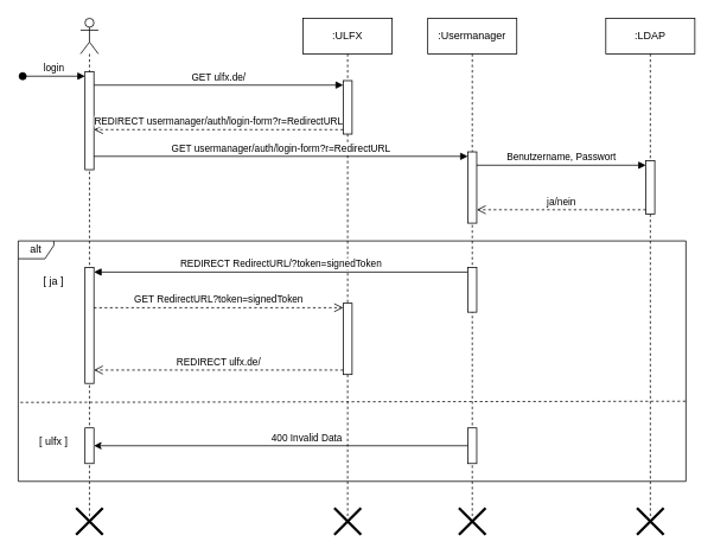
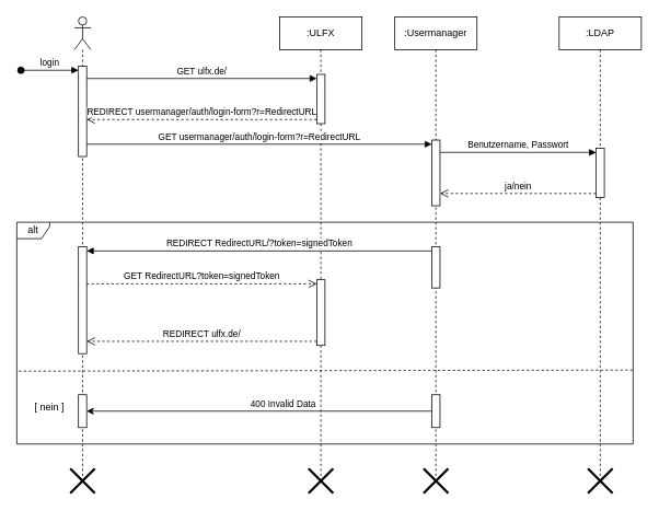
  <mxCell id="0" />
  <mxCell id="1" parent="0" />
  <mxCell id="2" value="" style="shape=umlLifeline;perimeter=lifelinePerimeter;whiteSpace=wrap;html=1;container=1;dropTarget=0;collapsible=0;recursiveResize=0;outlineConnect=0;portConstraint=eastwest;newEdgeStyle={&quot;curved&quot;:0,&quot;rounded&quot;:0};participant=umlActor;" parent="1" vertex="1"><mxGeometry x="90" y="20" width="20" height="560" as="geometry" /></mxCell>
  <mxCell id="3" value="" style="html=1;points=[[0,0,0,0,5],[0,1,0,0,-5],[1,0,0,0,5],[1,1,0,0,-5]];perimeter=orthogonalPerimeter;outlineConnect=0;targetShapes=umlLifeline;portConstraint=eastwest;newEdgeStyle={&quot;curved&quot;:0,&quot;rounded&quot;:0};" parent="2" vertex="1"><mxGeometry x="5" y="60" width="10" height="110" as="geometry" /></mxCell>
  <mxCell id="4" value="login" style="html=1;verticalAlign=bottom;startArrow=oval;endArrow=block;startSize=8;curved=0;rounded=0;entryX=0;entryY=0;entryDx=0;entryDy=5;" parent="2" target="3" edge="1"><mxGeometry relative="1" as="geometry"><mxPoint x="-65" y="65" as="sourcePoint" /></mxGeometry></mxCell>
  <mxCell id="5" value=":ULFX" style="shape=umlLifeline;perimeter=lifelinePerimeter;whiteSpace=wrap;html=1;container=1;dropTarget=0;collapsible=0;recursiveResize=0;outlineConnect=0;portConstraint=eastwest;newEdgeStyle={&quot;curved&quot;:0,&quot;rounded&quot;:0};" parent="1" vertex="1"><mxGeometry x="340" y="20" width="100" height="560" as="geometry" /></mxCell>
  <mxCell id="6" value="" style="html=1;points=[[0,0,0,0,5],[0,1,0,0,-5],[1,0,0,0,5],[1,1,0,0,-5]];perimeter=orthogonalPerimeter;outlineConnect=0;targetShapes=umlLifeline;portConstraint=eastwest;newEdgeStyle={&quot;curved&quot;:0,&quot;rounded&quot;:0};" parent="5" vertex="1"><mxGeometry x="45" y="70" width="10" height="60" as="geometry" /></mxCell>
  <mxCell id="7" value=":Usermanager" style="shape=umlLifeline;perimeter=lifelinePerimeter;whiteSpace=wrap;html=1;container=1;dropTarget=0;collapsible=0;recursiveResize=0;outlineConnect=0;portConstraint=eastwest;newEdgeStyle={&quot;curved&quot;:0,&quot;rounded&quot;:0};" parent="1" vertex="1"><mxGeometry x="480" y="20" width="100" height="560" as="geometry" /></mxCell>
  <mxCell id="8" value="" style="html=1;points=[[0,0,0,0,5],[0,1,0,0,-5],[1,0,0,0,5],[1,1,0,0,-5]];perimeter=orthogonalPerimeter;outlineConnect=0;targetShapes=umlLifeline;portConstraint=eastwest;newEdgeStyle={&quot;curved&quot;:0,&quot;rounded&quot;:0};" parent="7" vertex="1"><mxGeometry x="45" y="150" width="10" height="80" as="geometry" /></mxCell>
  <mxCell id="9" value="" style="html=1;points=[[0,0,0,0,5],[0,1,0,0,-5],[1,0,0,0,5],[1,1,0,0,-5]];perimeter=orthogonalPerimeter;outlineConnect=0;targetShapes=umlLifeline;portConstraint=eastwest;newEdgeStyle={&quot;curved&quot;:0,&quot;rounded&quot;:0};" parent="7" vertex="1"><mxGeometry x="45" y="460" width="10" height="40" as="geometry" /></mxCell>
  <mxCell id="10" value="GET ulfx.de/" style="html=1;verticalAlign=bottom;endArrow=block;curved=0;rounded=0;entryX=0;entryY=0;entryDx=0;entryDy=5;" parent="1" source="3" target="6" edge="1"><mxGeometry relative="1" as="geometry"><mxPoint x="110" y="95" as="sourcePoint" /></mxGeometry></mxCell>
  <mxCell id="11" value="REDIRECT usermanager/auth/login-form?r=RedirectURL" style="html=1;verticalAlign=bottom;endArrow=open;dashed=1;endSize=8;curved=0;rounded=0;exitX=0;exitY=1;exitDx=0;exitDy=-5;" parent="1" source="6" target="3" edge="1"><mxGeometry relative="1" as="geometry"><mxPoint x="110" y="165" as="targetPoint" /><mxPoint as="offset" /></mxGeometry></mxCell>
  <mxCell id="12" value="GET usermanager/auth/login-form?r=RedirectURL" style="html=1;verticalAlign=bottom;endArrow=block;curved=0;rounded=0;entryX=0;entryY=0;entryDx=0;entryDy=5;" parent="1" source="3" target="8" edge="1"><mxGeometry relative="1" as="geometry"><mxPoint x="805" y="175" as="sourcePoint" /></mxGeometry></mxCell>
  <mxCell id="13" value=":LDAP" style="shape=umlLifeline;perimeter=lifelinePerimeter;whiteSpace=wrap;html=1;container=1;dropTarget=0;collapsible=0;recursiveResize=0;outlineConnect=0;portConstraint=eastwest;newEdgeStyle={&quot;curved&quot;:0,&quot;rounded&quot;:0};" parent="1" vertex="1"><mxGeometry x="680" y="20" width="100" height="560" as="geometry" /></mxCell>
  <mxCell id="14" value="" style="html=1;points=[[0,0,0,0,5],[0,1,0,0,-5],[1,0,0,0,5],[1,1,0,0,-5]];perimeter=orthogonalPerimeter;outlineConnect=0;targetShapes=umlLifeline;portConstraint=eastwest;newEdgeStyle={&quot;curved&quot;:0,&quot;rounded&quot;:0};" parent="13" vertex="1"><mxGeometry x="45" y="160" width="10" height="60" as="geometry" /></mxCell>
  <mxCell id="15" value="Benutzername, Passwort" style="html=1;verticalAlign=bottom;endArrow=block;curved=0;rounded=0;entryX=0;entryY=0;entryDx=0;entryDy=5;" parent="1" source="8" target="14" edge="1"><mxGeometry relative="1" as="geometry"><mxPoint x="775" y="205" as="sourcePoint" /></mxGeometry></mxCell>
  <mxCell id="16" value="ja/nein" style="html=1;verticalAlign=bottom;endArrow=open;dashed=1;endSize=8;curved=0;rounded=0;exitX=0;exitY=1;exitDx=0;exitDy=-5;" parent="1" source="14" target="8" edge="1"><mxGeometry relative="1" as="geometry"><mxPoint x="775" y="275" as="targetPoint" /></mxGeometry></mxCell>
  <mxCell id="17" value="alt" style="shape=umlFrame;whiteSpace=wrap;html=1;pointerEvents=0;width=40;height=20;" parent="1" vertex="1"><mxGeometry x="20" y="270" width="750" height="270" as="geometry" /></mxCell>
- <mxCell id="18" value="[ ja ]" style="text;html=1;align=center;verticalAlign=middle;whiteSpace=wrap;rounded=0;" parent="1" vertex="1"><mxGeometry x="30" y="300" width="60" height="30" as="geometry" /></mxCell>
  <mxCell id="19" value="" style="html=1;points=[[0,0,0,0,5],[0,1,0,0,-5],[1,0,0,0,5],[1,1,0,0,-5]];perimeter=orthogonalPerimeter;outlineConnect=0;targetShapes=umlLifeline;portConstraint=eastwest;newEdgeStyle={&quot;curved&quot;:0,&quot;rounded&quot;:0};" parent="1" vertex="1"><mxGeometry x="95" y="300" width="10" height="130" as="geometry" /></mxCell>
  <mxCell id="20" value="REDIRECT RedirectURL/?token=signedToken" style="html=1;verticalAlign=bottom;endArrow=block;curved=0;rounded=0;entryX=1;entryY=0;entryDx=0;entryDy=5;exitX=0;exitY=0;exitDx=0;exitDy=5;exitPerimeter=0;" parent="1" source="22" target="19" edge="1"><mxGeometry relative="1" as="geometry"><mxPoint x="175" y="305" as="sourcePoint" /></mxGeometry></mxCell>
  <mxCell id="21" value="GET RedirectURL?token=signedToken" style="html=1;verticalAlign=bottom;endArrow=open;dashed=1;endSize=8;curved=0;rounded=0;entryX=0;entryY=0;entryDx=0;entryDy=5;entryPerimeter=0;" parent="1" source="19" target="23" edge="1"><mxGeometry relative="1" as="geometry"><mxPoint x="175" y="375" as="targetPoint" /></mxGeometry></mxCell>
  <mxCell id="22" value="" style="html=1;points=[[0,0,0,0,5],[0,1,0,0,-5],[1,0,0,0,5],[1,1,0,0,-5]];perimeter=orthogonalPerimeter;outlineConnect=0;targetShapes=umlLifeline;portConstraint=eastwest;newEdgeStyle={&quot;curved&quot;:0,&quot;rounded&quot;:0};" parent="1" vertex="1"><mxGeometry x="525" y="300" width="10" height="50" as="geometry" /></mxCell>
  <mxCell id="23" value="" style="html=1;points=[[0,0,0,0,5],[0,1,0,0,-5],[1,0,0,0,5],[1,1,0,0,-5]];perimeter=orthogonalPerimeter;outlineConnect=0;targetShapes=umlLifeline;portConstraint=eastwest;newEdgeStyle={&quot;curved&quot;:0,&quot;rounded&quot;:0};" parent="1" vertex="1"><mxGeometry x="385" y="340" width="10" height="80" as="geometry" /></mxCell>
  <mxCell id="24" value="REDIRECT ulfx.de/" style="html=1;verticalAlign=bottom;endArrow=open;dashed=1;endSize=8;curved=0;rounded=0;exitX=0;exitY=1;exitDx=0;exitDy=-5;" parent="1" source="23" target="19" edge="1"><mxGeometry relative="1" as="geometry"><mxPoint x="315" y="415" as="targetPoint" /></mxGeometry></mxCell>
  <mxCell id="25" value="" style="endArrow=none;dashed=1;html=1;rounded=0;exitX=0.003;exitY=0.516;exitDx=0;exitDy=0;exitPerimeter=0;" parent="1" edge="1"><mxGeometry width="50" height="50" relative="1" as="geometry"><mxPoint x="22.46" y="451.32" as="sourcePoint" /><mxPoint x="770" y="450" as="targetPoint" /></mxGeometry></mxCell>
- <mxCell id="26" value="[ ulfx ]" style="text;html=1;align=center;verticalAlign=middle;whiteSpace=wrap;rounded=0;" parent="1" vertex="1"><mxGeometry x="30" y="480" width="60" height="30" as="geometry" /></mxCell>
+ <mxCell id="26" value="[ nein ]" style="text;html=1;align=center;verticalAlign=middle;whiteSpace=wrap;rounded=0;" parent="1" vertex="1"><mxGeometry x="30" y="480" width="60" height="30" as="geometry" /></mxCell>
  <mxCell id="27" value="" style="html=1;points=[[0,0,0,0,5],[0,1,0,0,-5],[1,0,0,0,5],[1,1,0,0,-5]];perimeter=orthogonalPerimeter;outlineConnect=0;targetShapes=umlLifeline;portConstraint=eastwest;newEdgeStyle={&quot;curved&quot;:0,&quot;rounded&quot;:0};" parent="1" vertex="1"><mxGeometry x="95" y="480" width="10" height="40" as="geometry" /></mxCell>
  <mxCell id="28" style="edgeStyle=orthogonalEdgeStyle;rounded=0;orthogonalLoop=1;jettySize=auto;html=1;curved=0;" parent="1" source="9" target="27" edge="1"><mxGeometry relative="1" as="geometry" /></mxCell>
  <mxCell id="29" value="400 Invalid Data" style="edgeLabel;html=1;align=center;verticalAlign=middle;resizable=0;points=[];" parent="28" vertex="1" connectable="0"><mxGeometry x="-0.135" y="1" relative="1" as="geometry"><mxPoint y="-11" as="offset" /></mxGeometry></mxCell>
  <mxCell id="30" value="" style="shape=umlDestroy;whiteSpace=wrap;html=1;strokeWidth=3;targetShapes=umlLifeline;" parent="1" vertex="1"><mxGeometry x="85" y="570" width="30" height="30" as="geometry" /></mxCell>
  <mxCell id="31" value="" style="shape=umlDestroy;whiteSpace=wrap;html=1;strokeWidth=3;targetShapes=umlLifeline;" parent="1" vertex="1"><mxGeometry x="375" y="570" width="30" height="30" as="geometry" /></mxCell>
  <mxCell id="32" value="" style="shape=umlDestroy;whiteSpace=wrap;html=1;strokeWidth=3;targetShapes=umlLifeline;" parent="1" vertex="1"><mxGeometry x="515" y="570" width="30" height="30" as="geometry" /></mxCell>
  <mxCell id="33" value="" style="shape=umlDestroy;whiteSpace=wrap;html=1;strokeWidth=3;targetShapes=umlLifeline;" parent="1" vertex="1"><mxGeometry x="715" y="570" width="30" height="30" as="geometry" /></mxCell>
